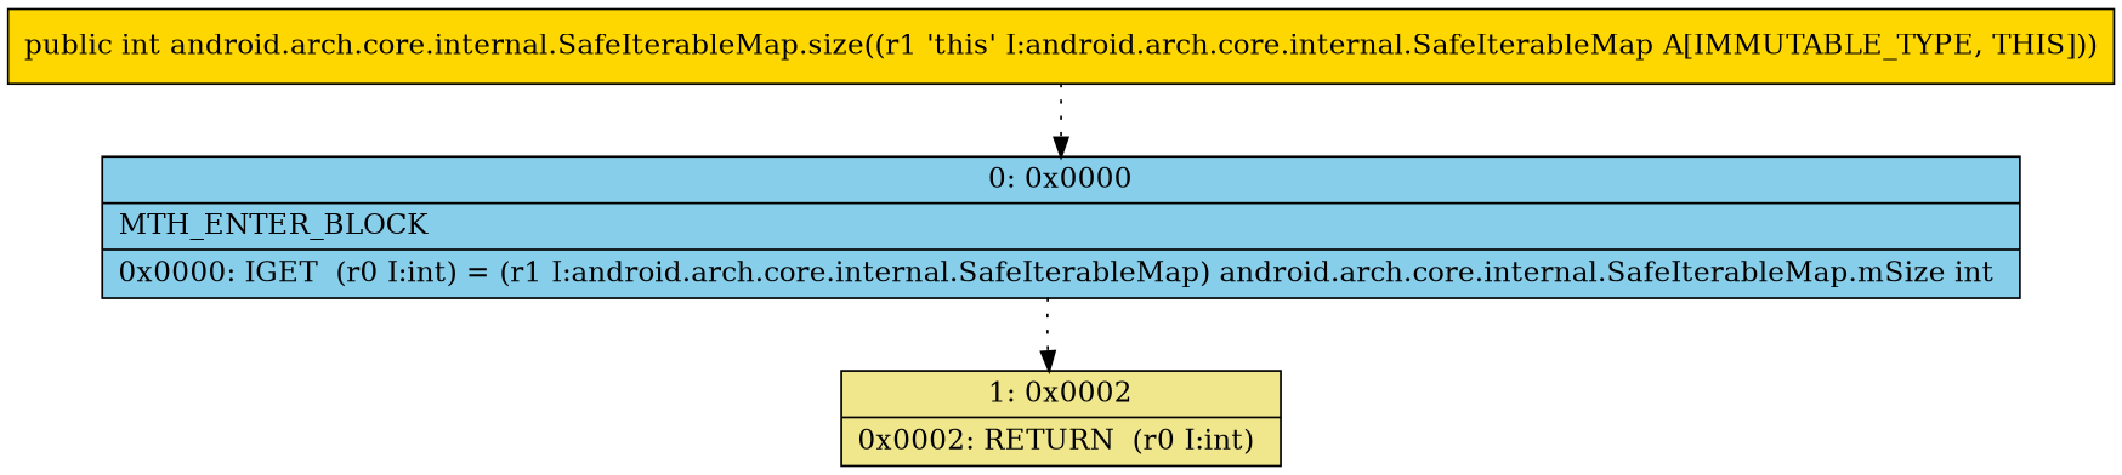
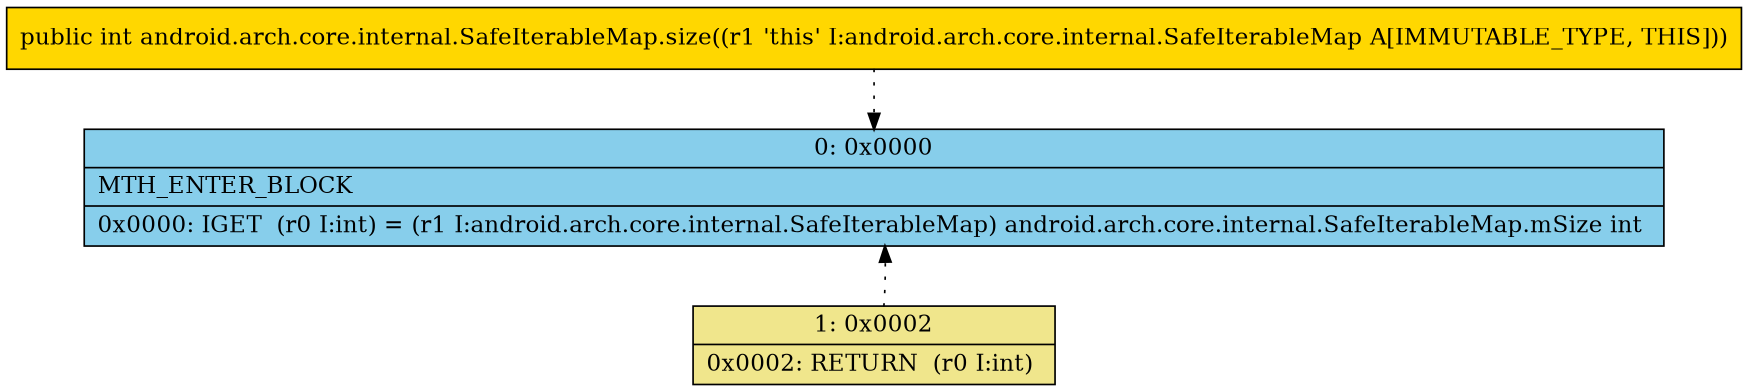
  digraph {
    node [shape=record style=filled color=black]
    edge [style=dotted]
    n1 [label="{0\:\ 0x0000|MTH_ENTER_BLOCK\l|0x0000: IGET  (r0 I:int) = (r1 I:android.arch.core.internal.SafeIterableMap) android.arch.core.internal.SafeIterableMap.mSize int \l}" fillcolor=skyblue]
    n2 [label="{1\:\ 0x0002|0x0002: RETURN  (r0 I:int) \l}" fillcolor=khaki]
    n3 [label="{public int android.arch.core.internal.SafeIterableMap.size((r1 'this' I:android.arch.core.internal.SafeIterableMap A[IMMUTABLE_TYPE, THIS])) }" fillcolor=gold]
-   n1 -> n2
+   n2 -> n1
    n3 -> n1
  }
